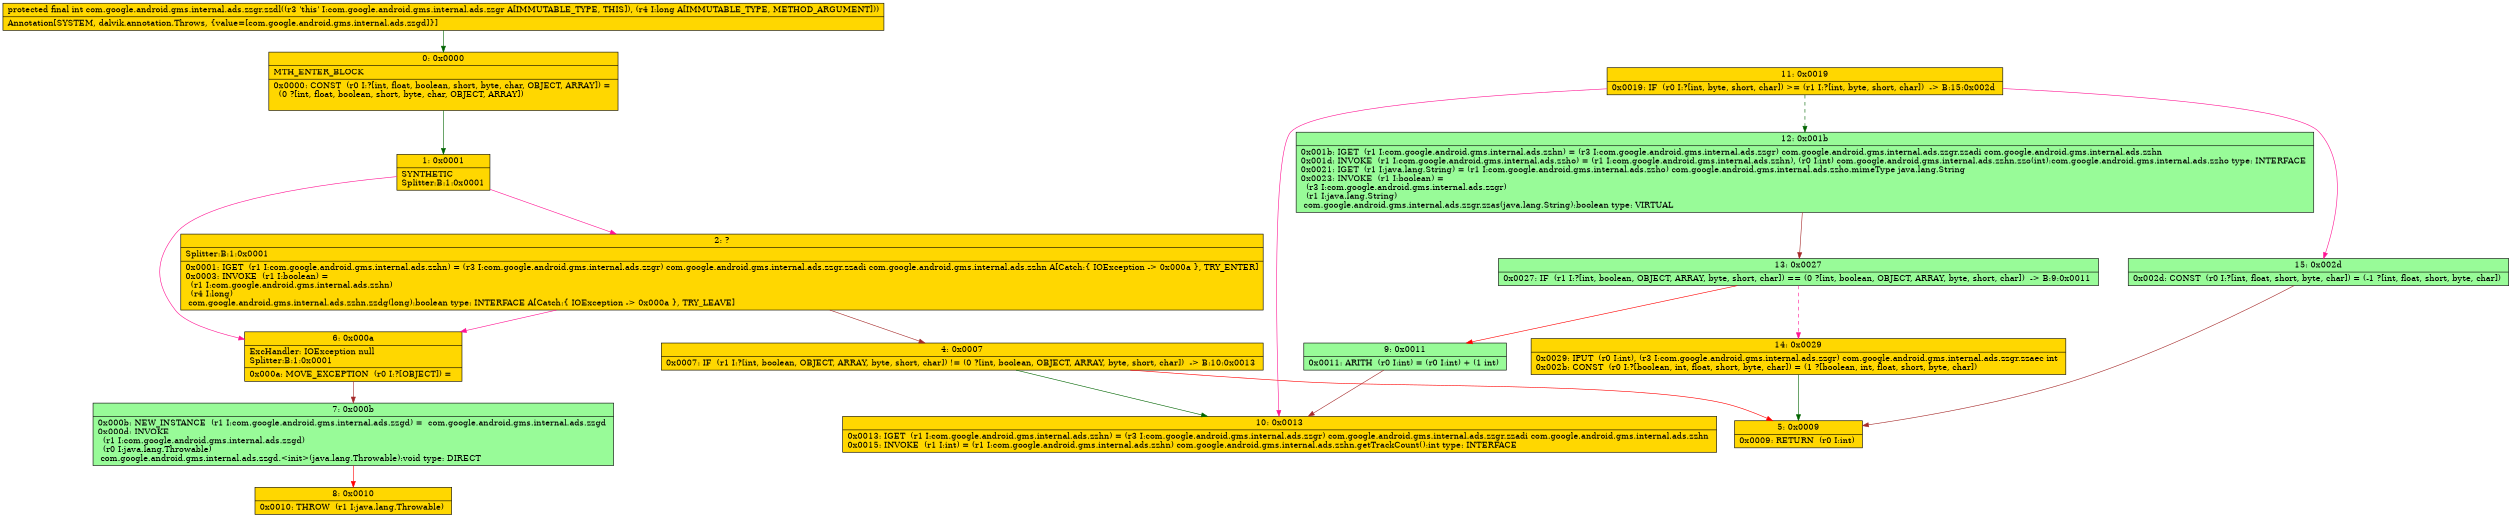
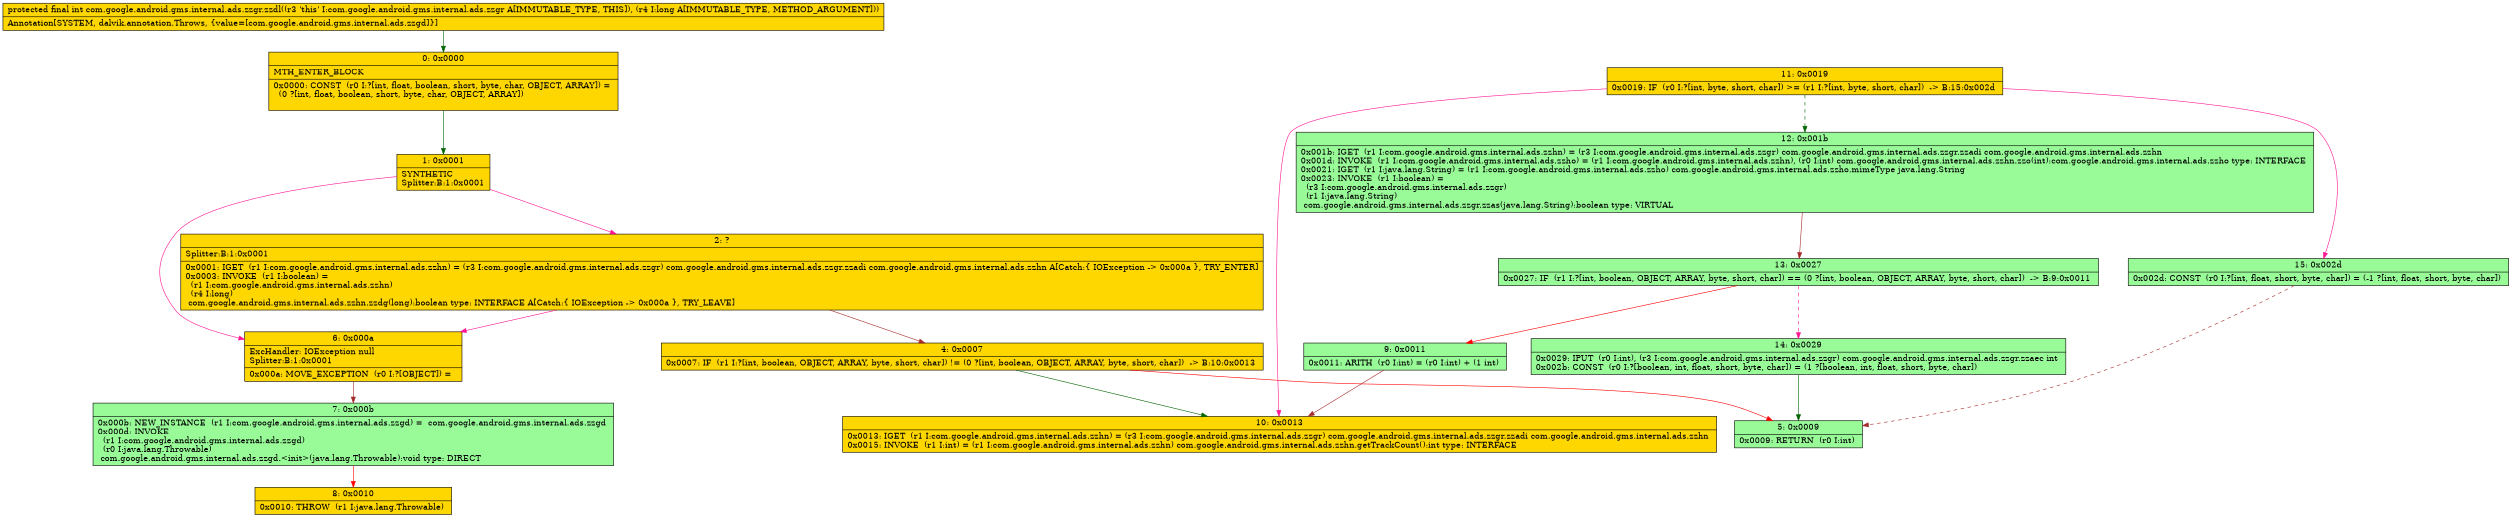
  digraph {
    node [fillcolor=gold shape=record style=filled]
    edge [color=deeppink]
    n1 [label="{0\:\ 0x0000|MTH_ENTER_BLOCK\l|0x0000: CONST  (r0 I:?[int, float, boolean, short, byte, char, OBJECT, ARRAY]) = \l  (0 ?[int, float, boolean, short, byte, char, OBJECT, ARRAY])\l \l}"]
    n2 [label="{1\:\ 0x0001|SYNTHETIC\lSplitter:B:1:0x0001\l}"]
    n3 [label="{2\:\ ?|Splitter:B:1:0x0001\l|0x0001: IGET  (r1 I:com.google.android.gms.internal.ads.zzhn) = (r3 I:com.google.android.gms.internal.ads.zzgr) com.google.android.gms.internal.ads.zzgr.zzadi com.google.android.gms.internal.ads.zzhn A[Catch:\{ IOException \-\> 0x000a \}, TRY_ENTER]\l0x0003: INVOKE  (r1 I:boolean) = \l  (r1 I:com.google.android.gms.internal.ads.zzhn)\l  (r4 I:long)\l com.google.android.gms.internal.ads.zzhn.zzdg(long):boolean type: INTERFACE A[Catch:\{ IOException \-\> 0x000a \}, TRY_LEAVE]\l}"]
    n4 [label="{6\:\ 0x000a|ExcHandler: IOException null\lSplitter:B:1:0x0001\l|0x000a: MOVE_EXCEPTION  (r0 I:?[OBJECT]) =  \l}"]
    n5 [label="{4\:\ 0x0007|0x0007: IF  (r1 I:?[int, boolean, OBJECT, ARRAY, byte, short, char]) != (0 ?[int, boolean, OBJECT, ARRAY, byte, short, char])  \-\> B:10:0x0013 \l}"]
    n6 [fillcolor=palegreen label="{7\:\ 0x000b|0x000b: NEW_INSTANCE  (r1 I:com.google.android.gms.internal.ads.zzgd) =  com.google.android.gms.internal.ads.zzgd \l0x000d: INVOKE  \l  (r1 I:com.google.android.gms.internal.ads.zzgd)\l  (r0 I:java.lang.Throwable)\l com.google.android.gms.internal.ads.zzgd.\<init\>(java.lang.Throwable):void type: DIRECT \l}"]
-   n7 [label="{5\:\ 0x0009|0x0009: RETURN  (r0 I:int) \l}"]
+   n7 [fillcolor=palegreen label="{5\:\ 0x0009|0x0009: RETURN  (r0 I:int) \l}"]
    n8 [label="{10\:\ 0x0013|0x0013: IGET  (r1 I:com.google.android.gms.internal.ads.zzhn) = (r3 I:com.google.android.gms.internal.ads.zzgr) com.google.android.gms.internal.ads.zzgr.zzadi com.google.android.gms.internal.ads.zzhn \l0x0015: INVOKE  (r1 I:int) = (r1 I:com.google.android.gms.internal.ads.zzhn) com.google.android.gms.internal.ads.zzhn.getTrackCount():int type: INTERFACE \l}"]
    n9 [label="{8\:\ 0x0010|0x0010: THROW  (r1 I:java.lang.Throwable) \l}"]
    n10 [fillcolor=palegreen label="{9\:\ 0x0011|0x0011: ARITH  (r0 I:int) = (r0 I:int) + (1 int) \l}"]
    n11 [label="{11\:\ 0x0019|0x0019: IF  (r0 I:?[int, byte, short, char]) \>= (r1 I:?[int, byte, short, char])  \-\> B:15:0x002d \l}"]
    n12 [fillcolor=palegreen label="{12\:\ 0x001b|0x001b: IGET  (r1 I:com.google.android.gms.internal.ads.zzhn) = (r3 I:com.google.android.gms.internal.ads.zzgr) com.google.android.gms.internal.ads.zzgr.zzadi com.google.android.gms.internal.ads.zzhn \l0x001d: INVOKE  (r1 I:com.google.android.gms.internal.ads.zzho) = (r1 I:com.google.android.gms.internal.ads.zzhn), (r0 I:int) com.google.android.gms.internal.ads.zzhn.zzo(int):com.google.android.gms.internal.ads.zzho type: INTERFACE \l0x0021: IGET  (r1 I:java.lang.String) = (r1 I:com.google.android.gms.internal.ads.zzho) com.google.android.gms.internal.ads.zzho.mimeType java.lang.String \l0x0023: INVOKE  (r1 I:boolean) = \l  (r3 I:com.google.android.gms.internal.ads.zzgr)\l  (r1 I:java.lang.String)\l com.google.android.gms.internal.ads.zzgr.zzas(java.lang.String):boolean type: VIRTUAL \l}"]
    n13 [fillcolor=palegreen label="{15\:\ 0x002d|0x002d: CONST  (r0 I:?[int, float, short, byte, char]) = (\-1 ?[int, float, short, byte, char]) \l}"]
    n14 [fillcolor=palegreen label="{13\:\ 0x0027|0x0027: IF  (r1 I:?[int, boolean, OBJECT, ARRAY, byte, short, char]) == (0 ?[int, boolean, OBJECT, ARRAY, byte, short, char])  \-\> B:9:0x0011 \l}"]
-   n15 [label="{14\:\ 0x0029|0x0029: IPUT  (r0 I:int), (r3 I:com.google.android.gms.internal.ads.zzgr) com.google.android.gms.internal.ads.zzgr.zzaec int \l0x002b: CONST  (r0 I:?[boolean, int, float, short, byte, char]) = (1 ?[boolean, int, float, short, byte, char]) \l}"]
+   n15 [fillcolor=palegreen label="{14\:\ 0x0029|0x0029: IPUT  (r0 I:int), (r3 I:com.google.android.gms.internal.ads.zzgr) com.google.android.gms.internal.ads.zzgr.zzaec int \l0x002b: CONST  (r0 I:?[boolean, int, float, short, byte, char]) = (1 ?[boolean, int, float, short, byte, char]) \l}"]
    n16 [label="{protected final int com.google.android.gms.internal.ads.zzgr.zzdl((r3 'this' I:com.google.android.gms.internal.ads.zzgr A[IMMUTABLE_TYPE, THIS]), (r4 I:long A[IMMUTABLE_TYPE, METHOD_ARGUMENT]))  | Annotation[SYSTEM, dalvik.annotation.Throws, \{value=[com.google.android.gms.internal.ads.zzgd]\}]\l}"]
    n1 -> n2 [color=darkgreen]
    n2 -> n3
    n2 -> n4
    n3 -> n4
    n3 -> n5 [color=brown]
    n4 -> n6 [color=brown]
    n5 -> n7 [color=red style=solid]
    n5 -> n8 [color=darkgreen]
    n6 -> n9 [color=red]
    n10 -> n8 [color=brown]
    n11 -> n8
    n11 -> n12 [color=darkgreen style=dashed]
    n11 -> n13
    n12 -> n14 [color=brown]
-   n13 -> n7 [color=brown]
+   n13 -> n7 [color=brown style=dashed]
    n14 -> n10 [color=red]
    n14 -> n15 [style=dashed]
    n15 -> n7 [color=darkgreen]
    n16 -> n1 [color=darkgreen]
  }
